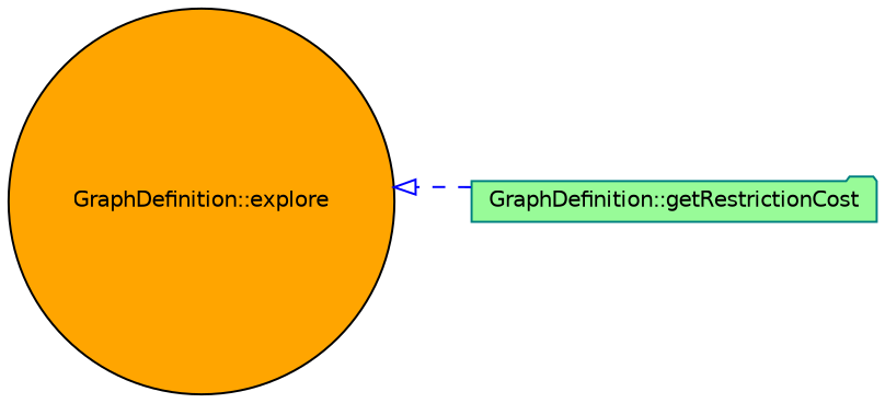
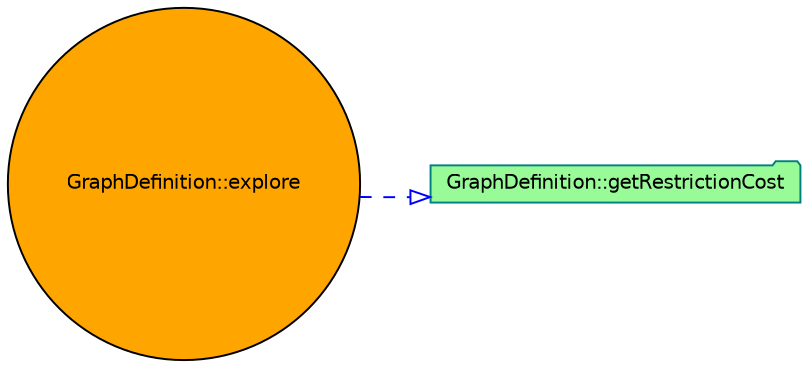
  digraph {
    rankdir=LR
    node [fontname=Helvetica fontsize=10 style=filled]
    n1 [color=black fillcolor=orange fontcolor=black height=0.2 label="GraphDefinition::explore" shape=circle width=0.4]
    n2 [color=teal fillcolor=palegreen height=0.2 label="GraphDefinition::getRestrictionCost" shape=folder width=0.4]
-   n2 -> n1 [color=blue fontname=Helvetica fontsize=10 labelfontname=Helvetica labelfontsize=10 style=dashed arrowhead=onormal]
+   n1 -> n2 [color=blue fontname=Helvetica fontsize=10 labelfontname=Helvetica labelfontsize=10 style=dashed arrowhead=onormal]
  }
